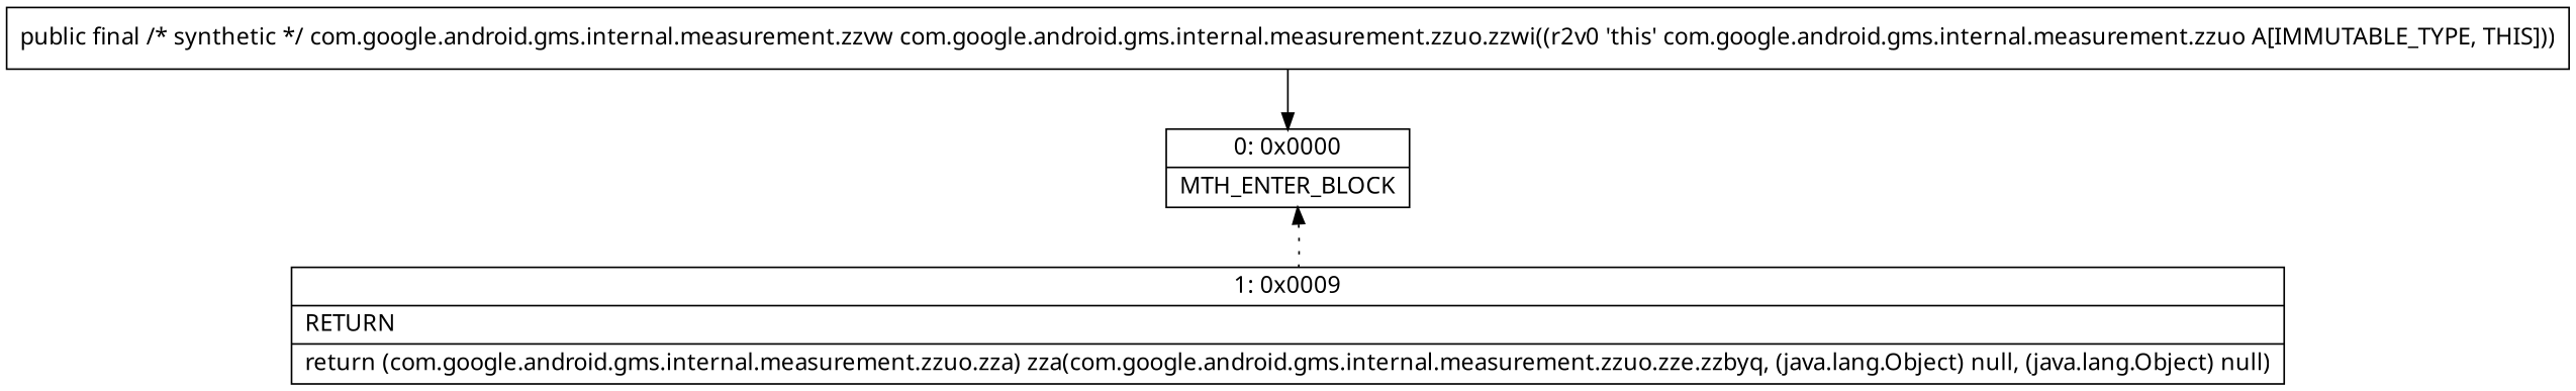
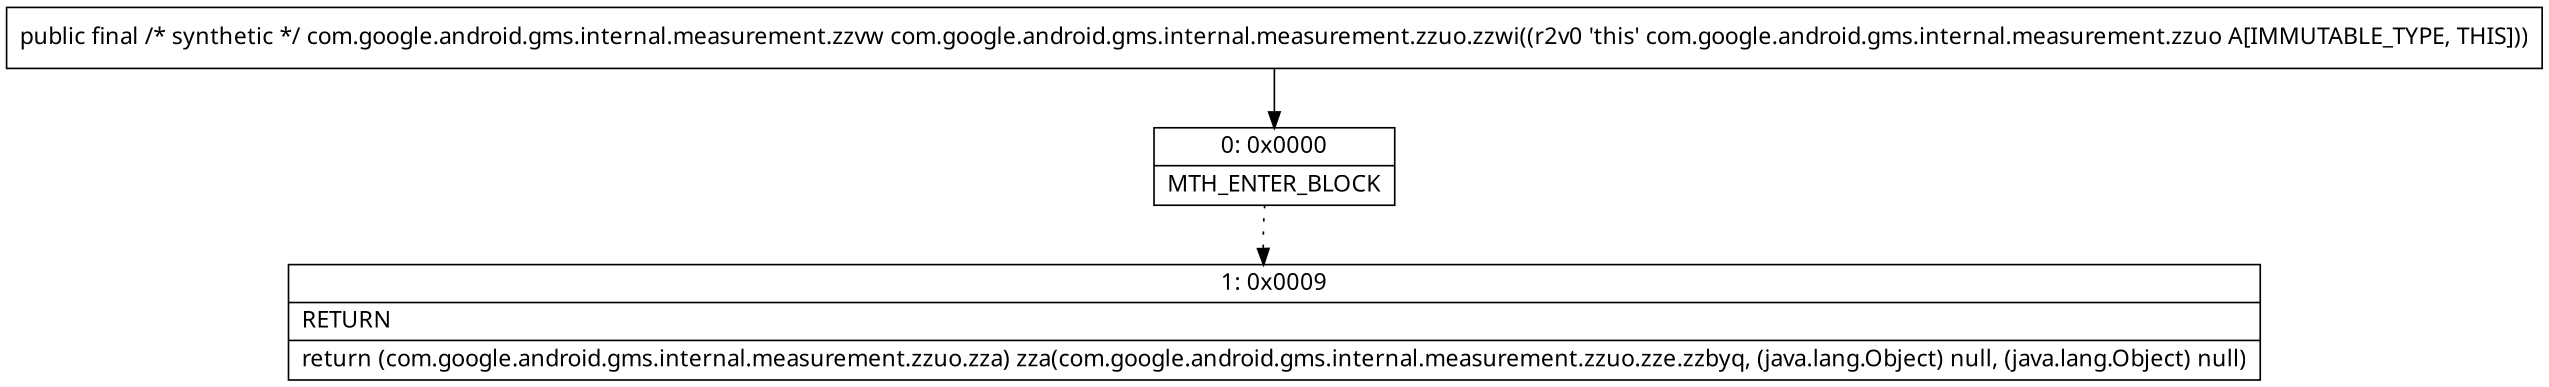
  digraph {
    fontname="Noto Sans"
    node [shape=record fontname="Noto Sans"]
    edge [fontname="Noto Sans"]
    n1 [label="{0\:\ 0x0000|MTH_ENTER_BLOCK\l}"]
    n2 [label="{1\:\ 0x0009|RETURN\l|return (com.google.android.gms.internal.measurement.zzuo.zza) zza(com.google.android.gms.internal.measurement.zzuo.zze.zzbyq, (java.lang.Object) null, (java.lang.Object) null)\l}"]
    n3 [label="{public final \/* synthetic *\/ com.google.android.gms.internal.measurement.zzvw com.google.android.gms.internal.measurement.zzuo.zzwi((r2v0 'this' com.google.android.gms.internal.measurement.zzuo A[IMMUTABLE_TYPE, THIS])) }"]
-   n2 -> n1 [style=dotted]
+   n1 -> n2 [style=dotted]
    n3 -> n1 [style=solid]
  }
